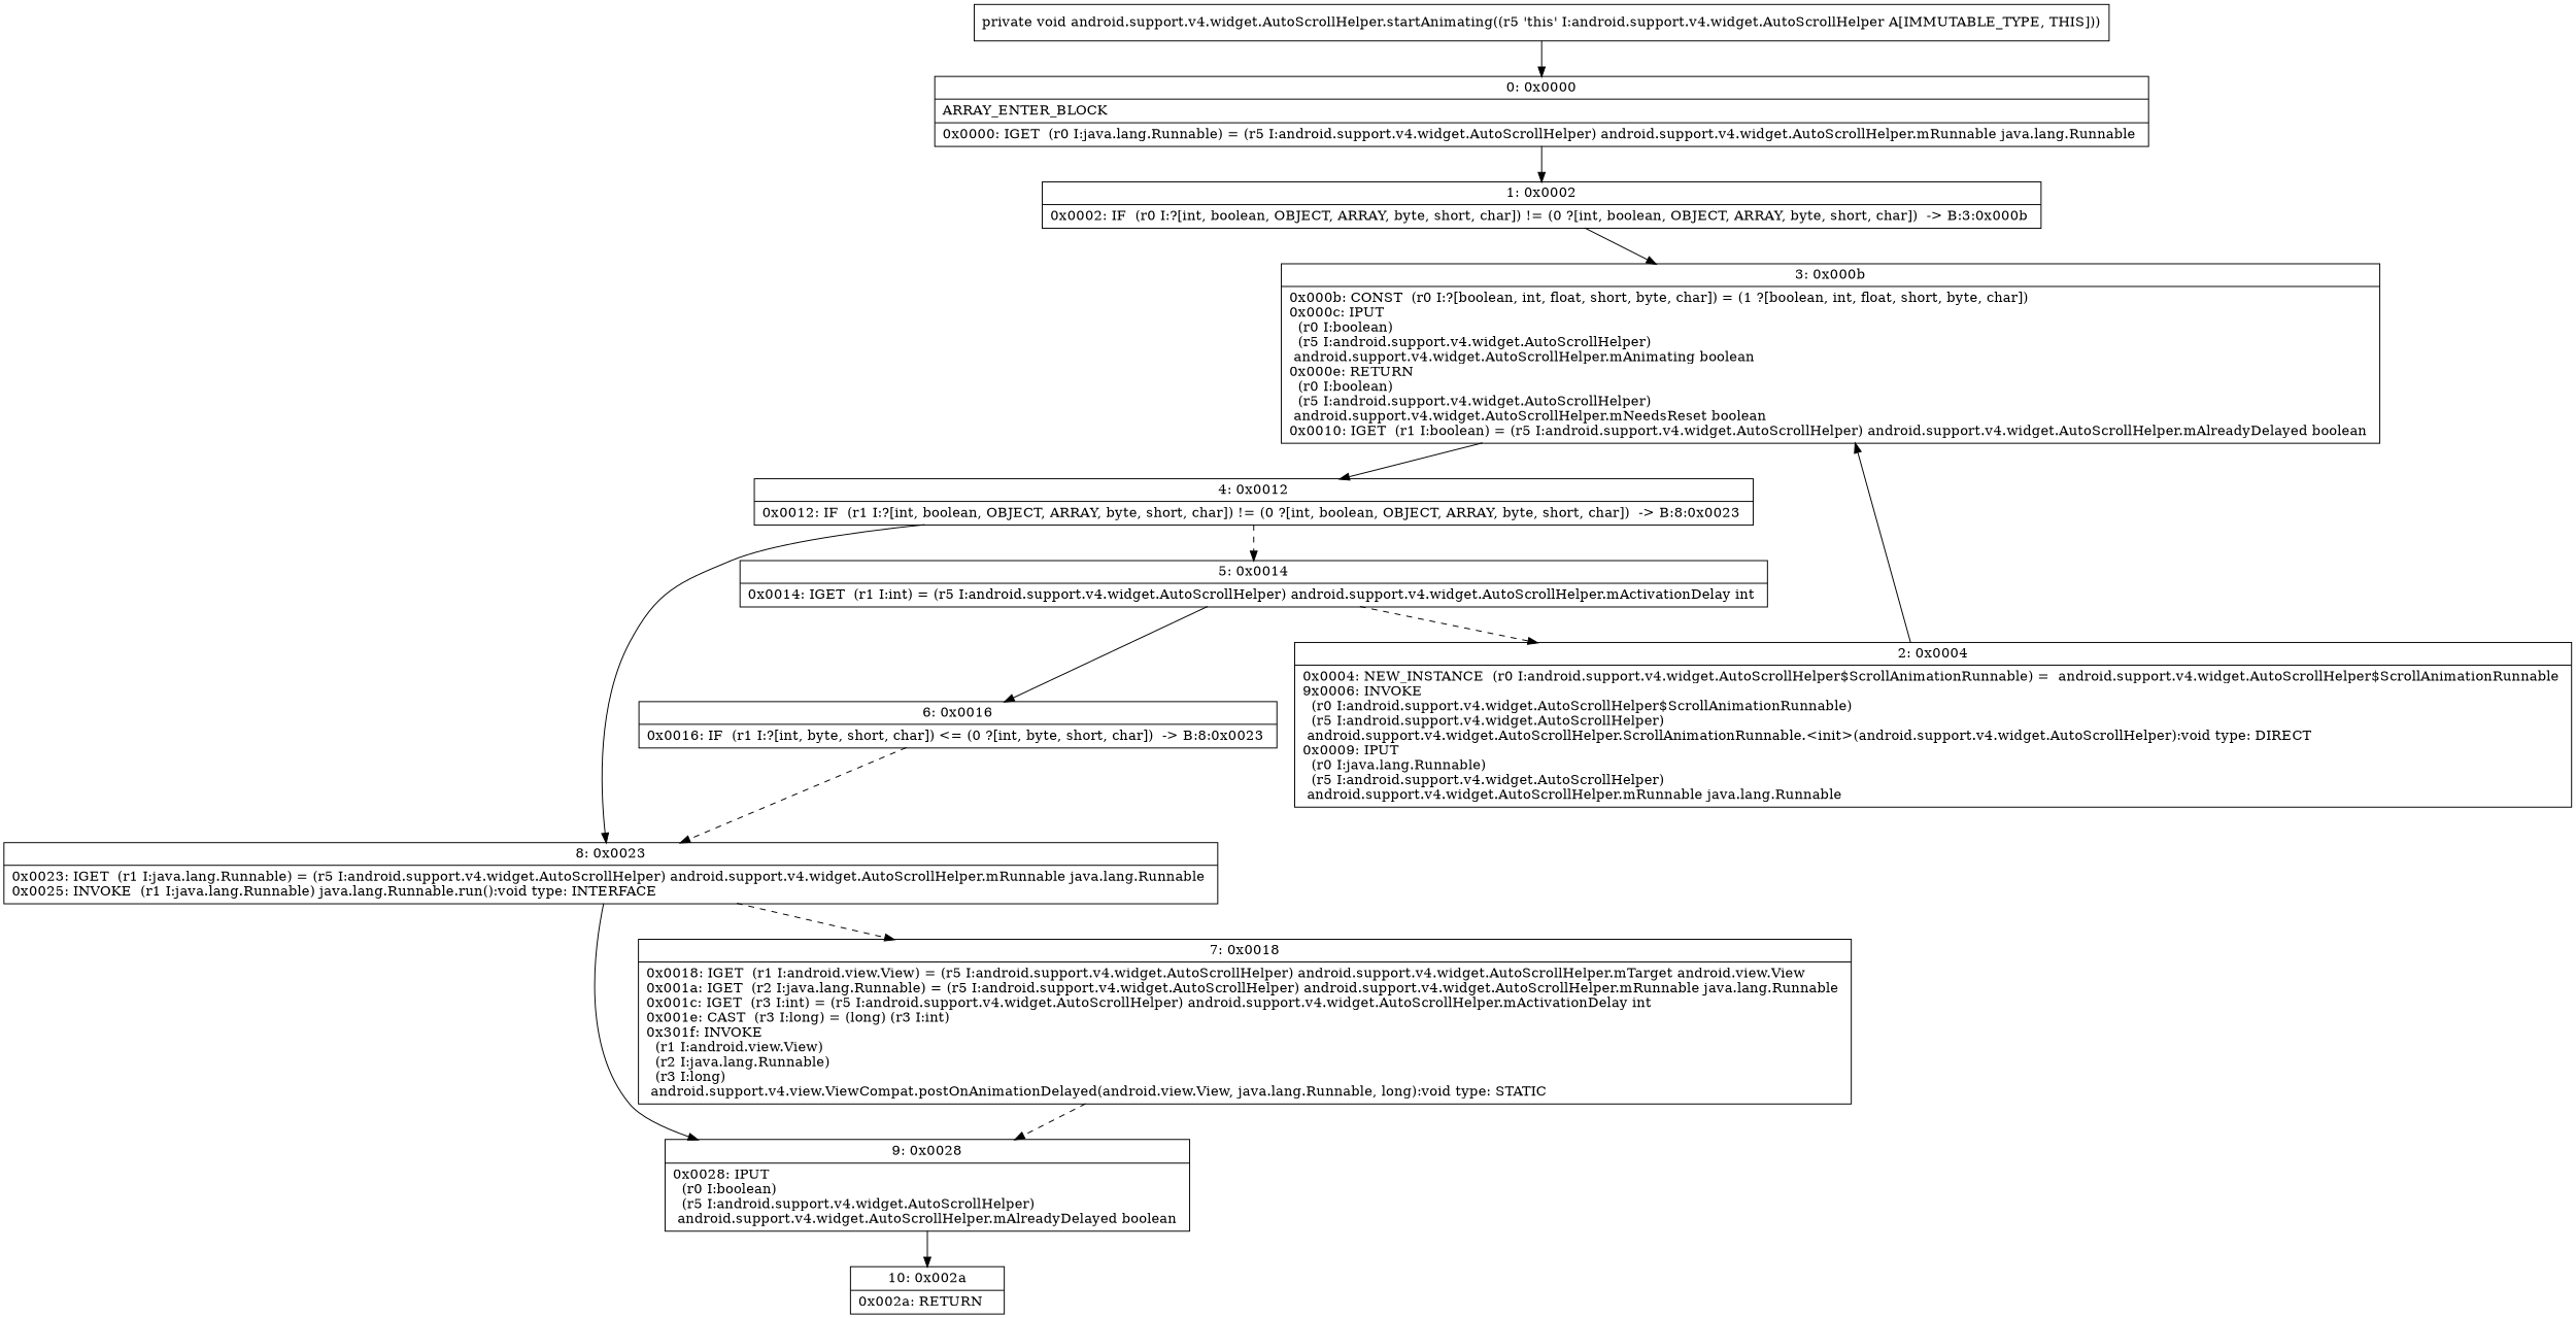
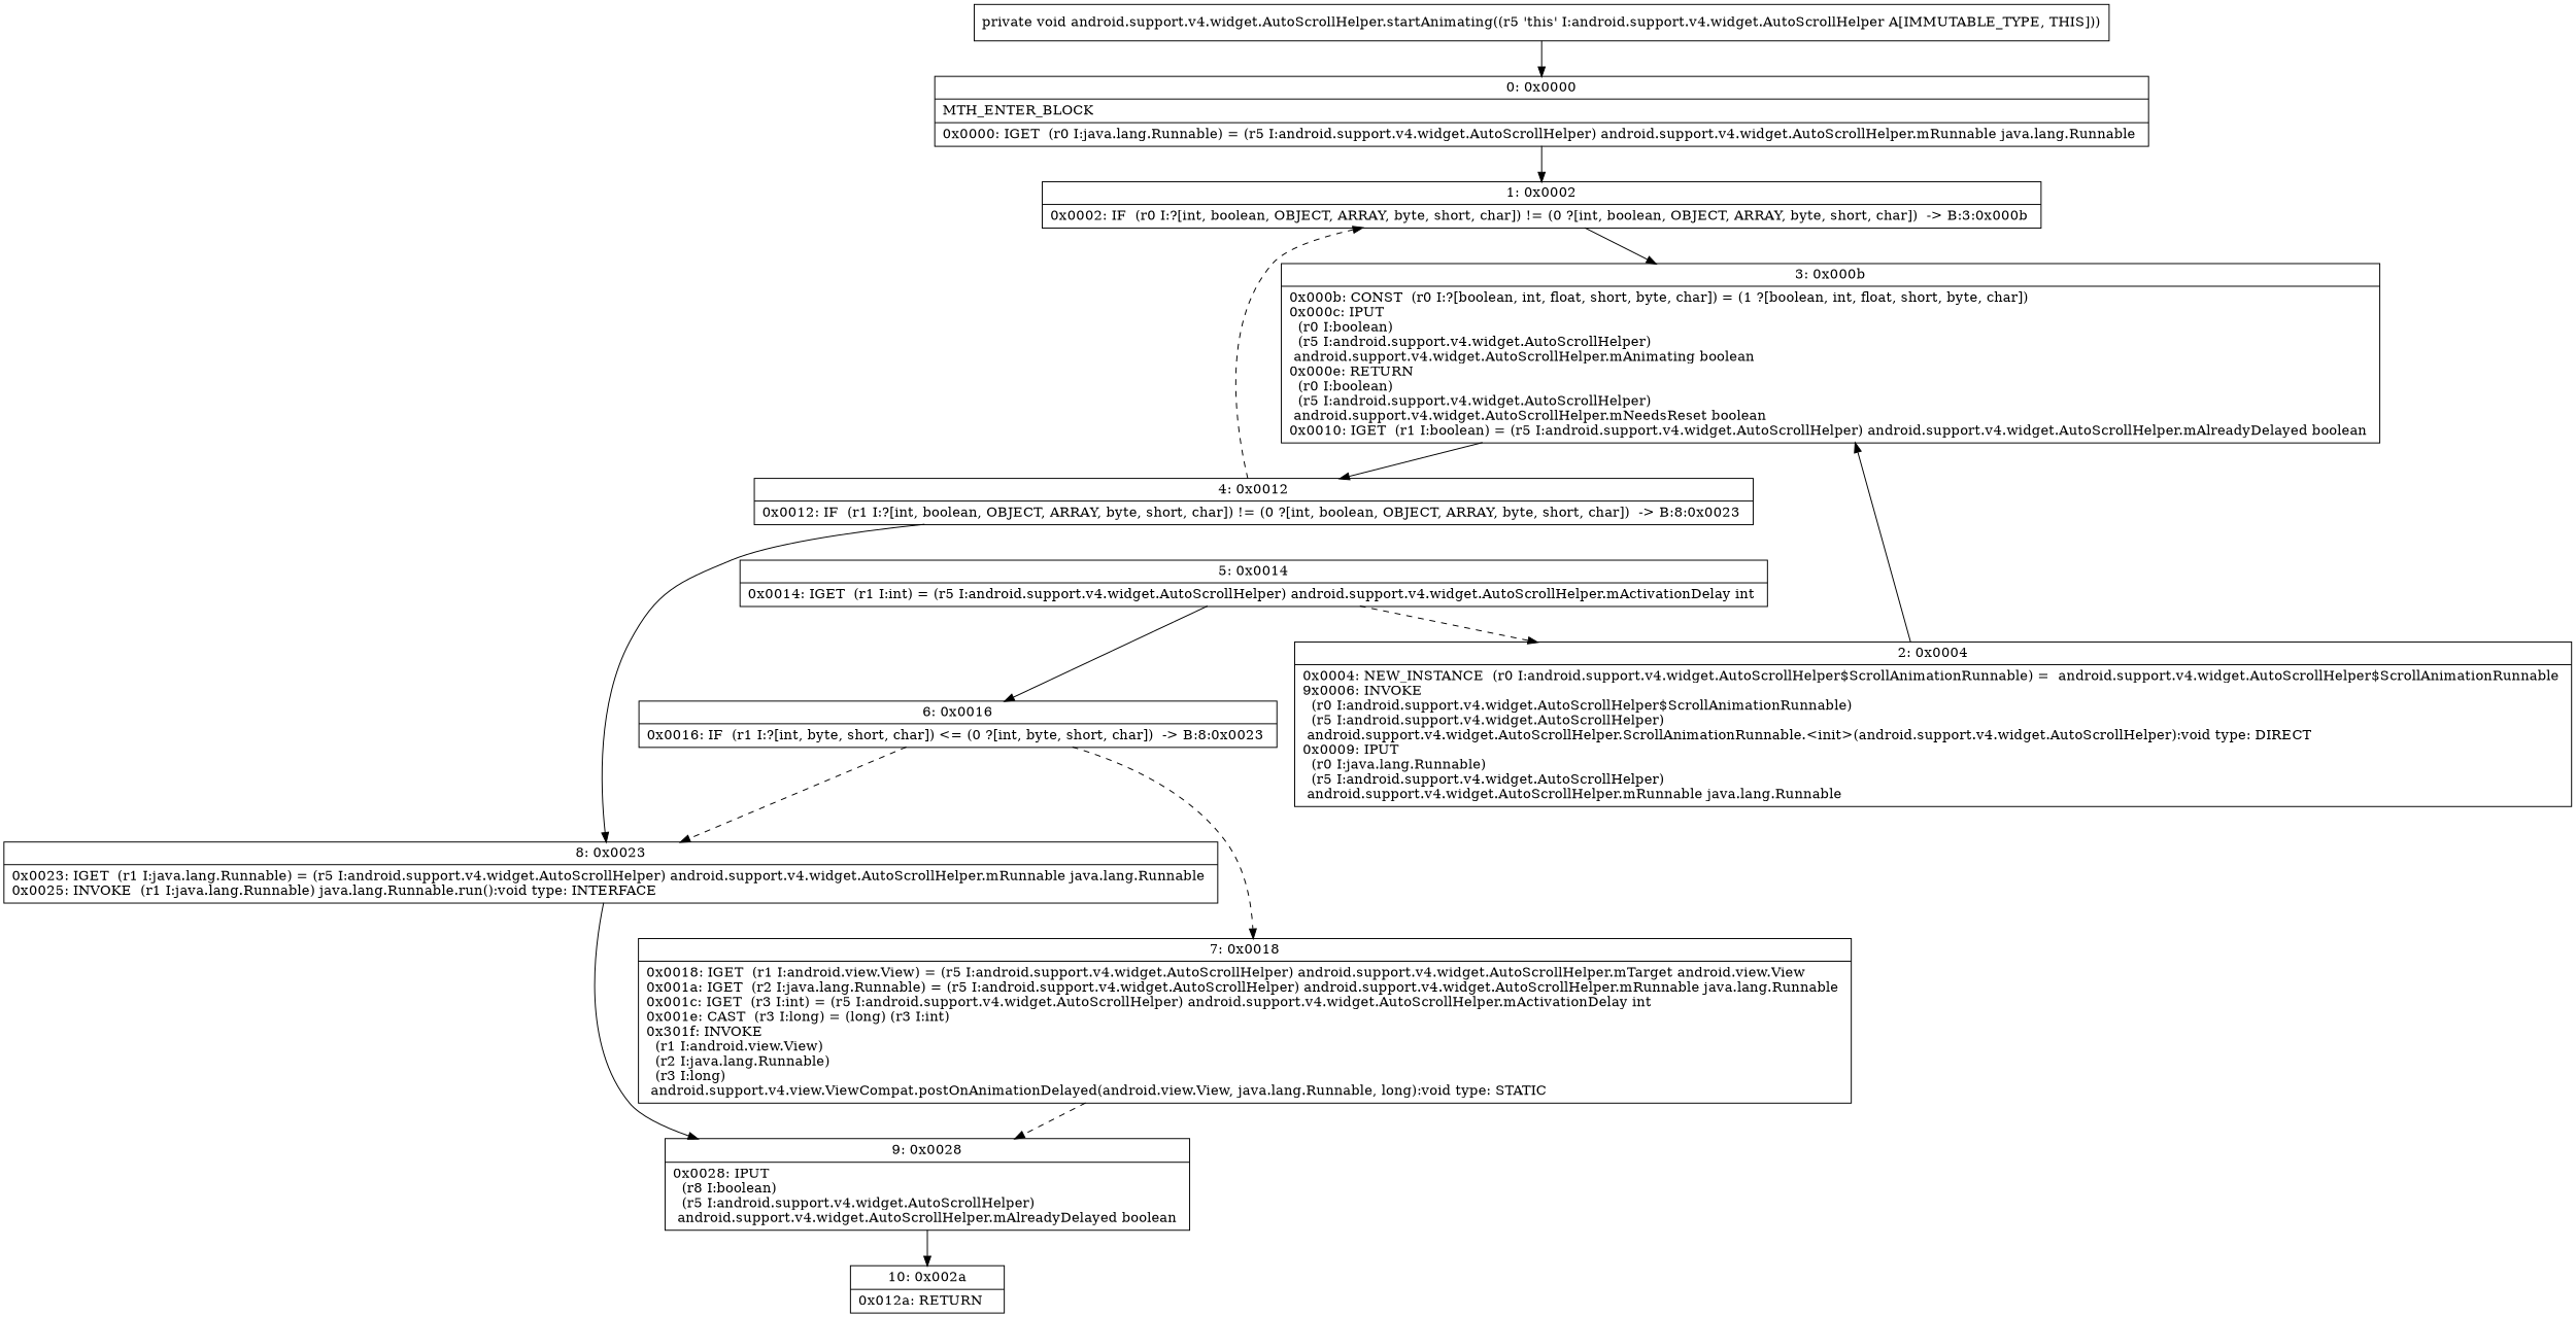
  digraph {
    node [shape=record]
-   n1 [label="{0\:\ 0x0000|ARRAY_ENTER_BLOCK\l|0x0000: IGET  (r0 I:java.lang.Runnable) = (r5 I:android.support.v4.widget.AutoScrollHelper) android.support.v4.widget.AutoScrollHelper.mRunnable java.lang.Runnable \l}"]
+   n1 [label="{0\:\ 0x0000|MTH_ENTER_BLOCK\l|0x0000: IGET  (r0 I:java.lang.Runnable) = (r5 I:android.support.v4.widget.AutoScrollHelper) android.support.v4.widget.AutoScrollHelper.mRunnable java.lang.Runnable \l}"]
    n2 [label="{1\:\ 0x0002|0x0002: IF  (r0 I:?[int, boolean, OBJECT, ARRAY, byte, short, char]) != (0 ?[int, boolean, OBJECT, ARRAY, byte, short, char])  \-\> B:3:0x000b \l}"]
    n3 [label="{3\:\ 0x000b|0x000b: CONST  (r0 I:?[boolean, int, float, short, byte, char]) = (1 ?[boolean, int, float, short, byte, char]) \l0x000c: IPUT  \l  (r0 I:boolean)\l  (r5 I:android.support.v4.widget.AutoScrollHelper)\l android.support.v4.widget.AutoScrollHelper.mAnimating boolean \l0x000e: RETURN  \l  (r0 I:boolean)\l  (r5 I:android.support.v4.widget.AutoScrollHelper)\l android.support.v4.widget.AutoScrollHelper.mNeedsReset boolean \l0x0010: IGET  (r1 I:boolean) = (r5 I:android.support.v4.widget.AutoScrollHelper) android.support.v4.widget.AutoScrollHelper.mAlreadyDelayed boolean \l}"]
    n4 [label="{2\:\ 0x0004|0x0004: NEW_INSTANCE  (r0 I:android.support.v4.widget.AutoScrollHelper$ScrollAnimationRunnable) =  android.support.v4.widget.AutoScrollHelper$ScrollAnimationRunnable \l9x0006: INVOKE  \l  (r0 I:android.support.v4.widget.AutoScrollHelper$ScrollAnimationRunnable)\l  (r5 I:android.support.v4.widget.AutoScrollHelper)\l android.support.v4.widget.AutoScrollHelper.ScrollAnimationRunnable.\<init\>(android.support.v4.widget.AutoScrollHelper):void type: DIRECT \l0x0009: IPUT  \l  (r0 I:java.lang.Runnable)\l  (r5 I:android.support.v4.widget.AutoScrollHelper)\l android.support.v4.widget.AutoScrollHelper.mRunnable java.lang.Runnable \l}"]
    n5 [label="{4\:\ 0x0012|0x0012: IF  (r1 I:?[int, boolean, OBJECT, ARRAY, byte, short, char]) != (0 ?[int, boolean, OBJECT, ARRAY, byte, short, char])  \-\> B:8:0x0023 \l}"]
    n6 [label="{5\:\ 0x0014|0x0014: IGET  (r1 I:int) = (r5 I:android.support.v4.widget.AutoScrollHelper) android.support.v4.widget.AutoScrollHelper.mActivationDelay int \l}"]
    n7 [label="{8\:\ 0x0023|0x0023: IGET  (r1 I:java.lang.Runnable) = (r5 I:android.support.v4.widget.AutoScrollHelper) android.support.v4.widget.AutoScrollHelper.mRunnable java.lang.Runnable \l0x0025: INVOKE  (r1 I:java.lang.Runnable) java.lang.Runnable.run():void type: INTERFACE \l}"]
    n8 [label="{6\:\ 0x0016|0x0016: IF  (r1 I:?[int, byte, short, char]) \<= (0 ?[int, byte, short, char])  \-\> B:8:0x0023 \l}"]
-   n9 [label="{9\:\ 0x0028|0x0028: IPUT  \l  (r0 I:boolean)\l  (r5 I:android.support.v4.widget.AutoScrollHelper)\l android.support.v4.widget.AutoScrollHelper.mAlreadyDelayed boolean \l}"]
+   n9 [label="{9\:\ 0x0028|0x0028: IPUT  \l  (r8 I:boolean)\l  (r5 I:android.support.v4.widget.AutoScrollHelper)\l android.support.v4.widget.AutoScrollHelper.mAlreadyDelayed boolean \l}"]
    n10 [label="{7\:\ 0x0018|0x0018: IGET  (r1 I:android.view.View) = (r5 I:android.support.v4.widget.AutoScrollHelper) android.support.v4.widget.AutoScrollHelper.mTarget android.view.View \l0x001a: IGET  (r2 I:java.lang.Runnable) = (r5 I:android.support.v4.widget.AutoScrollHelper) android.support.v4.widget.AutoScrollHelper.mRunnable java.lang.Runnable \l0x001c: IGET  (r3 I:int) = (r5 I:android.support.v4.widget.AutoScrollHelper) android.support.v4.widget.AutoScrollHelper.mActivationDelay int \l0x001e: CAST  (r3 I:long) = (long) (r3 I:int) \l0x301f: INVOKE  \l  (r1 I:android.view.View)\l  (r2 I:java.lang.Runnable)\l  (r3 I:long)\l android.support.v4.view.ViewCompat.postOnAnimationDelayed(android.view.View, java.lang.Runnable, long):void type: STATIC \l}"]
-   n11 [label="{10\:\ 0x002a|0x002a: RETURN   \l}"]
+   n11 [label="{10\:\ 0x002a|0x012a: RETURN   \l}"]
    n12 [label="{private void android.support.v4.widget.AutoScrollHelper.startAnimating((r5 'this' I:android.support.v4.widget.AutoScrollHelper A[IMMUTABLE_TYPE, THIS])) }"]
    n1 -> n2
    n2 -> n3
    n3 -> n5
    n4 -> n3
-   n5 -> n6 [style=dashed]
+   n5 -> n2 [style=dashed]
    n5 -> n7
    n6 -> n4 [style=dashed]
    n6 -> n8
    n7 -> n9
    n8 -> n7 [style=dashed]
-   n7 -> n10 [style=dashed]
+   n8 -> n10 [style=dashed]
    n9 -> n11
    n10 -> n9 [style=dashed]
    n12 -> n1
  }
